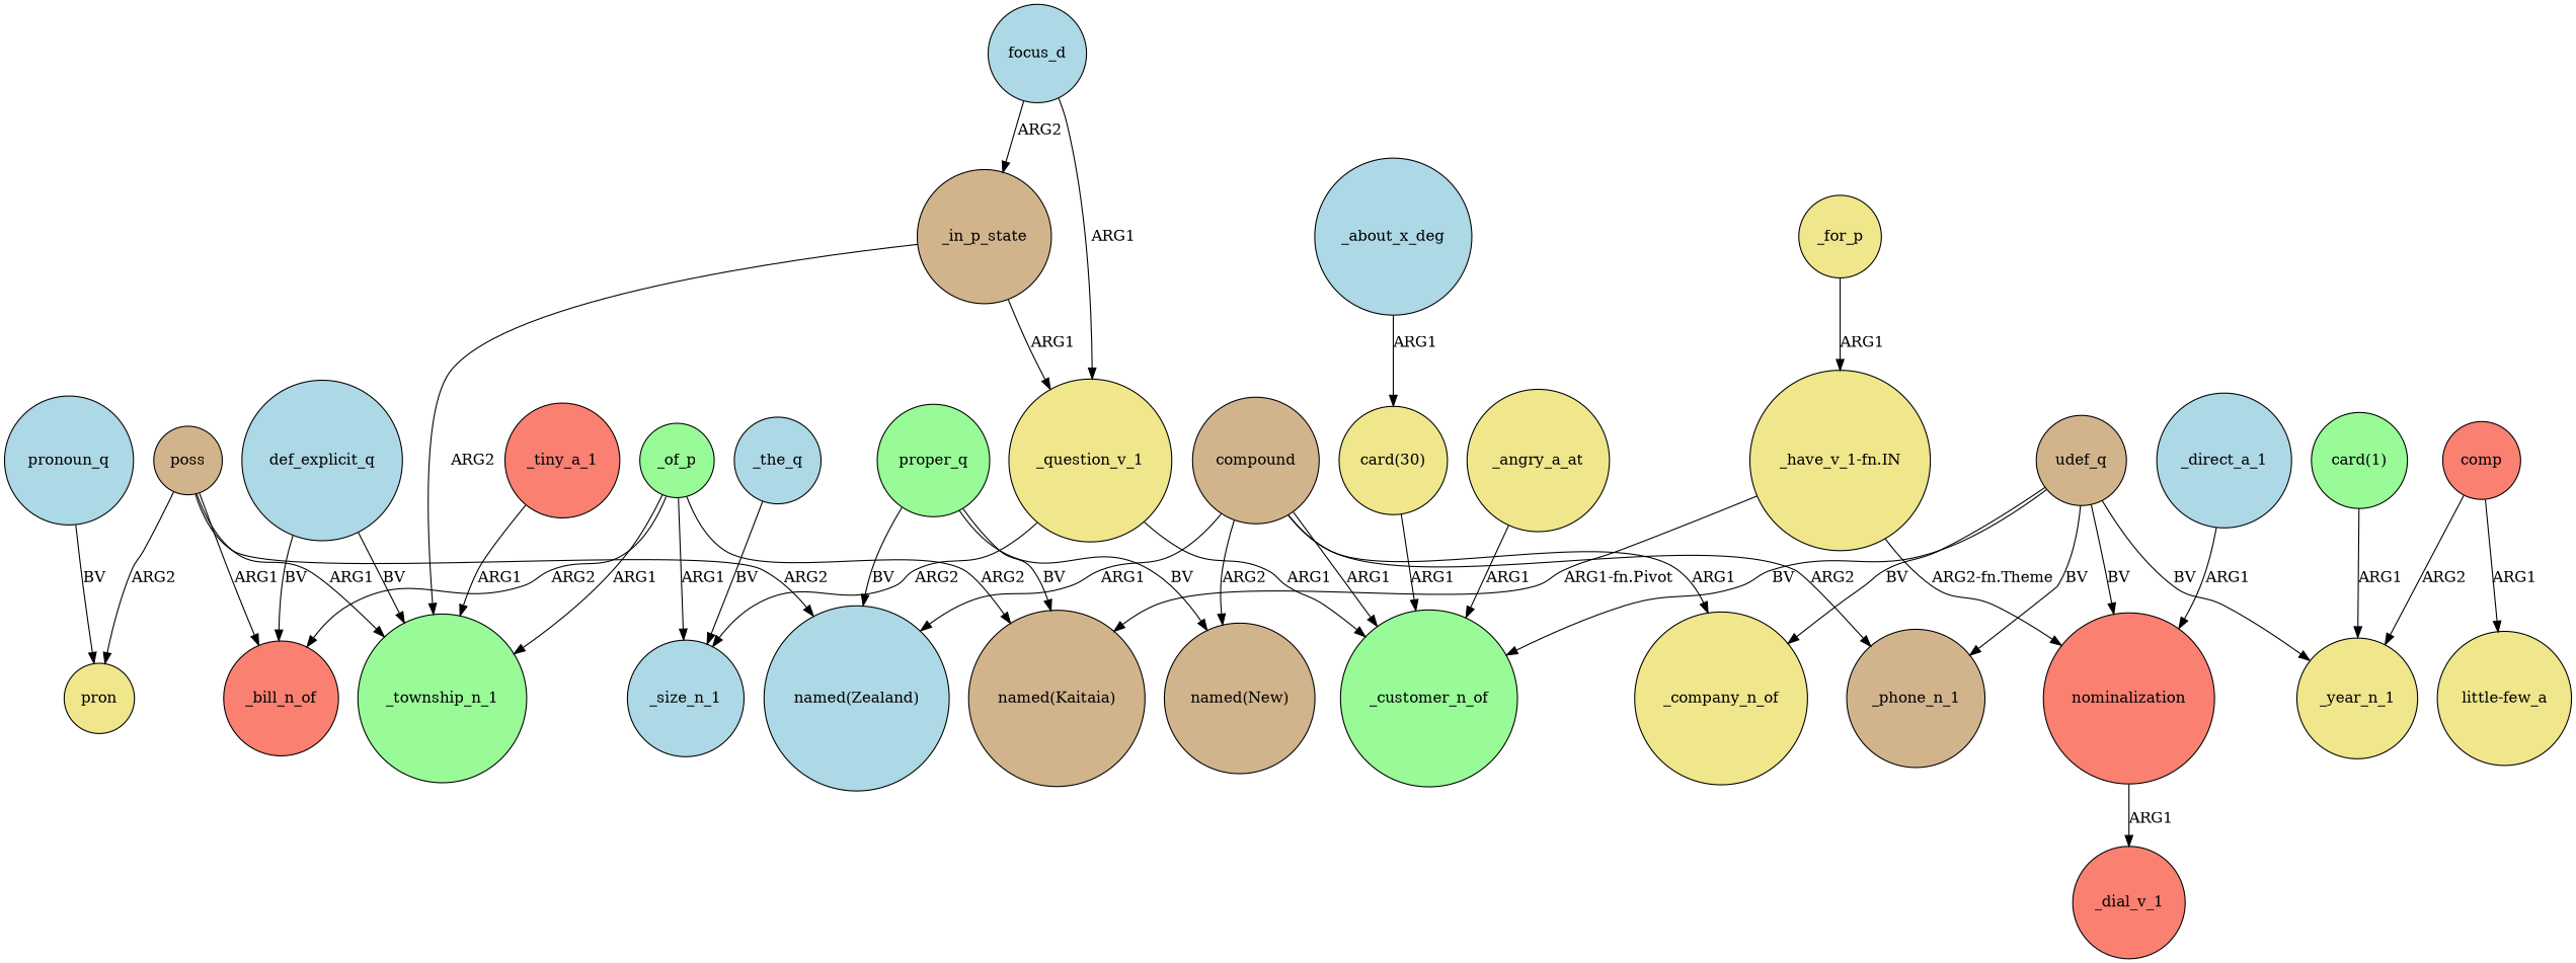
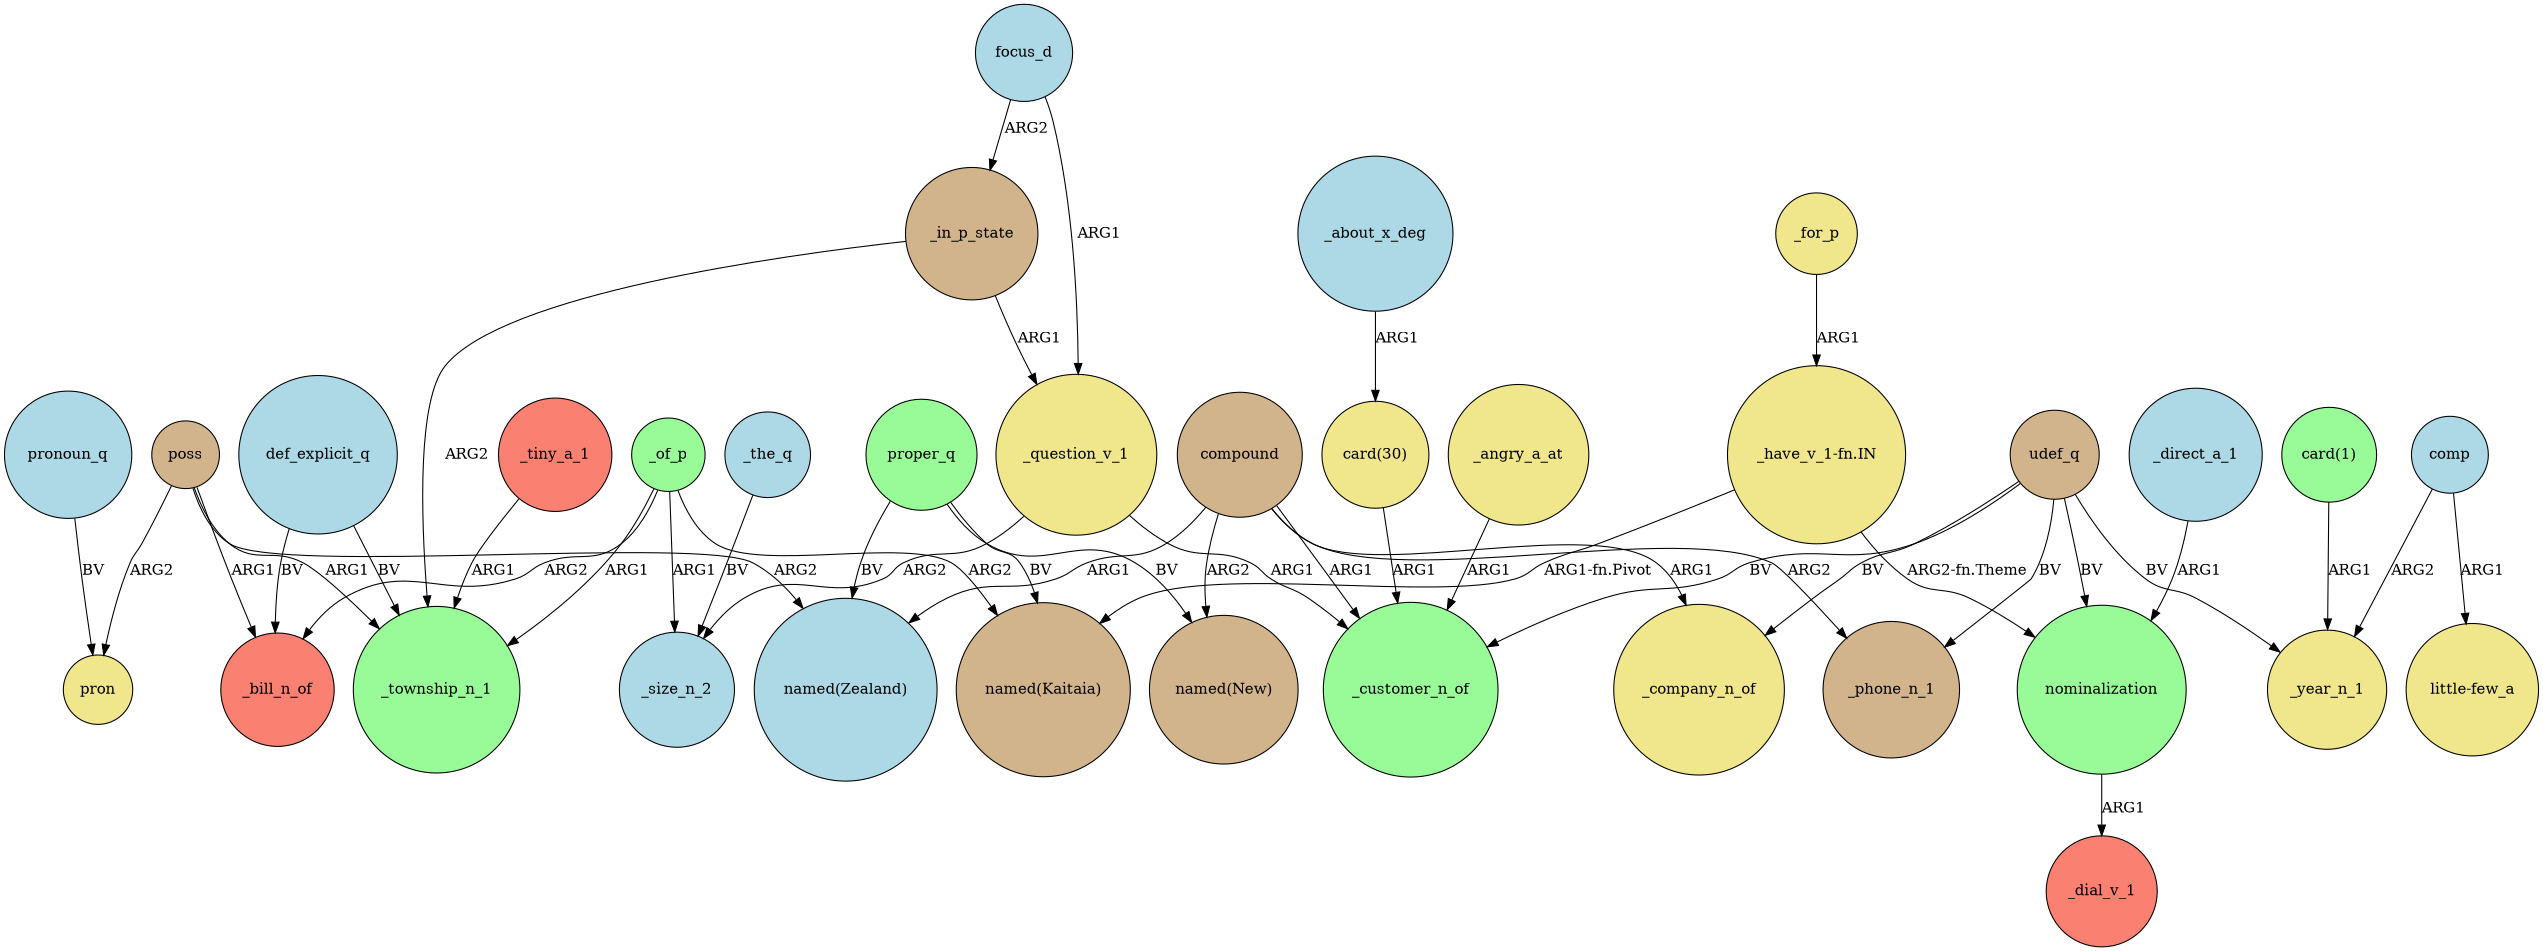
  digraph {
    node [fillcolor=khaki shape=circle style=filled]
    "card(30)"
    _about_x_deg [fillcolor=lightblue]
    _customer_n_of [fillcolor=palegreen]
    _township_n_1 [fillcolor=palegreen]
    def_explicit_q [fillcolor=lightblue]
    _bill_n_of [fillcolor=salmon]
    _the_q [fillcolor=lightblue]
-   _size_n_1 [fillcolor=lightblue]
-   nominalization [fillcolor=salmon]
+   _size_n_1 [fillcolor=lightblue label=_size_n_2]
+   nominalization [fillcolor=palegreen]
    _dial_v_1 [fillcolor=salmon]
    compound [fillcolor=tan]
    "named(New)" [fillcolor=tan]
    _phone_n_1 [fillcolor=tan]
    _company_n_of
    "named(Zealand)" [fillcolor=lightblue]
    "_have_v_1-fn.IN"
    "named(Kaitaia)" [fillcolor=tan]
    udef_q [fillcolor=tan]
    _year_n_1
    poss [fillcolor=tan]
    pron
    _question_v_1
    proper_q [fillcolor=palegreen]
    focus_d [fillcolor=lightblue]
    _in_p_state [fillcolor=tan]
    _for_p
    _tiny_a_1 [fillcolor=salmon]
    _of_p [fillcolor=palegreen]
    pronoun_q [fillcolor=lightblue]
-   comp [fillcolor=salmon]
+   comp [fillcolor=lightblue]
    "little-few_a"
    _angry_a_at
    "card(1)" [fillcolor=palegreen]
    _direct_a_1 [fillcolor=lightblue]
    "card(30)" -> _customer_n_of [label=ARG1]
    _about_x_deg -> "card(30)" [label=ARG1]
    def_explicit_q -> _township_n_1 [label=BV]
    def_explicit_q -> _bill_n_of [label=BV]
    _the_q -> _size_n_1 [label=BV]
    nominalization -> _dial_v_1 [label=ARG1]
    compound -> _customer_n_of [label=ARG1]
    compound -> "named(New)" [label=ARG2]
    compound -> _phone_n_1 [label=ARG2]
    compound -> _company_n_of [label=ARG1]
    compound -> "named(Zealand)" [label=ARG1]
    "_have_v_1-fn.IN" -> nominalization [label="ARG2-fn.Theme"]
    "_have_v_1-fn.IN" -> "named(Kaitaia)" [label="ARG1-fn.Pivot"]
    udef_q -> _customer_n_of [label=BV]
    udef_q -> nominalization [label=BV]
    udef_q -> _phone_n_1 [label=BV]
    udef_q -> _company_n_of [label=BV]
    udef_q -> _year_n_1 [label=BV]
    poss -> _township_n_1 [label=ARG1]
    poss -> _bill_n_of [label=ARG1]
    poss -> "named(Zealand)" [label=ARG2]
    poss -> pron [label=ARG2]
    _question_v_1 -> _customer_n_of [label=ARG1]
    _question_v_1 -> _size_n_1 [label=ARG2]
    proper_q -> "named(New)" [label=BV]
    proper_q -> "named(Zealand)" [label=BV]
    proper_q -> "named(Kaitaia)" [label=BV]
    focus_d -> _question_v_1 [label=ARG1]
    focus_d -> _in_p_state [label=ARG2]
    _in_p_state -> _township_n_1 [label=ARG2]
    _in_p_state -> _question_v_1 [label=ARG1]
    _for_p -> "_have_v_1-fn.IN" [label=ARG1]
    _tiny_a_1 -> _township_n_1 [label=ARG1]
    _of_p -> _township_n_1 [label=ARG1]
    _of_p -> _bill_n_of [label=ARG2]
    _of_p -> _size_n_1 [label=ARG1]
    _of_p -> "named(Kaitaia)" [label=ARG2]
    pronoun_q -> pron [label=BV]
    comp -> _year_n_1 [label=ARG2]
    comp -> "little-few_a" [label=ARG1]
    _angry_a_at -> _customer_n_of [label=ARG1]
    "card(1)" -> _year_n_1 [label=ARG1]
    _direct_a_1 -> nominalization [label=ARG1]
  }
